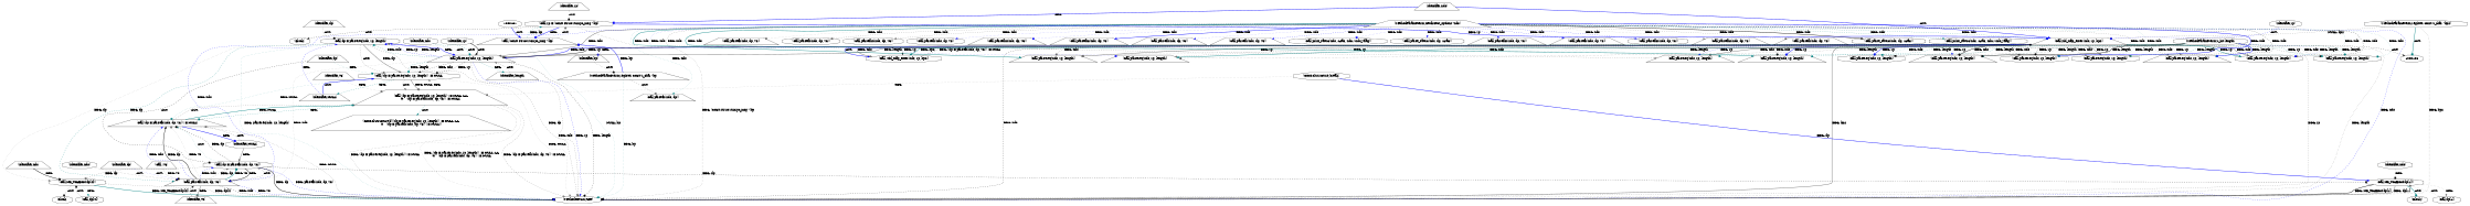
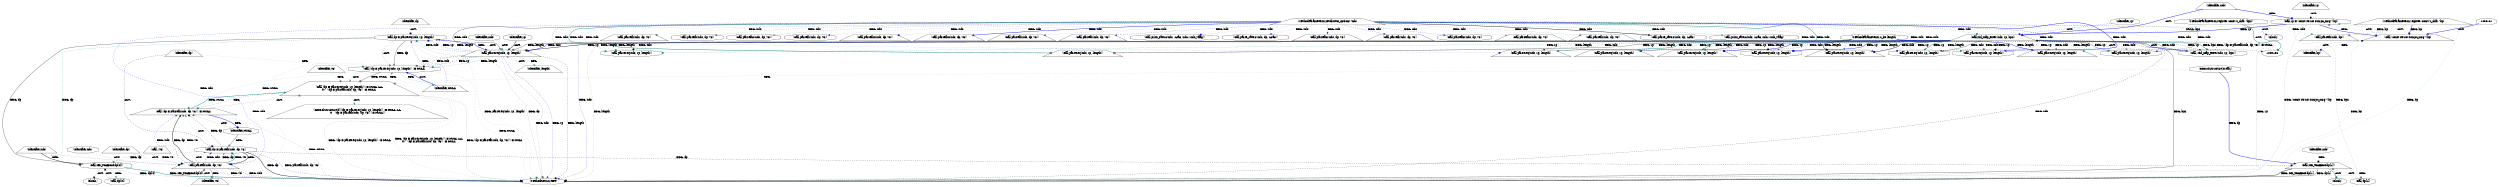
  digraph {
    node [shape=octagon]
    edge [arrowhead=normal color=gray40 style=dashed]
    n1 [label="(Call,dp = parsereq(ndo, rp, length))"]
    n2 [label="(Call,parsereq(ndo, rp, length))" shape=trapezium]
    n3 [label="(Call,(dp = parsereq(ndo, rp, length)) != NULL)"]
    n4 [label="(Call,parsefh(ndo, dp, v3))" shape=trapezium]
    n5 [label="(Call,ND_TCHECK(dp[4]))"]
    n6 [label="(MethodReturn,RET)"]
    n7 [label="(Identifier,length)" shape=trapezium]
    n8 [label="(Call,(dp = parsereq(ndo, rp, length)) != NULL &&\n\t\t    (dp = parsefh(ndo, dp, v3)) != NULL)" shape=trapezium]
    n9 [label="(Call,(dp = parsefh(ndo, dp, v3)) != NULL)" shape=trapezium]
    n10 [label="(Identifier,NULL)" shape=trapezium]
    n11 [label="(Call,dp = parsefh(ndo, dp, v3))"]
    n12 [label="(Identifier,v3)" shape=trapezium]
    n13 [label="(Call,dp[4])"]
    n14 [label="(Block,)"]
-   n15 [label="(Call,ND_TCHECK(dp[1]))"]
+   n15 [label="(Call,ND_TCHECK(dp[1]))" shape=trapezium]
    n16 [label="(Call,dp[1])"]
    n17 [label="(Block,)"]
    n18 [label="(Call,xid_map_enter(ndo, rp, bp2))" shape=trapezium]
    n19 [label="(Call,!xid_map_enter(ndo, rp, bp2))"]
    n20 [label="(Call,parsereq(ndo, rp, length))"]
    n21 [label="(Call,parsereq(ndo, rp, length))" shape=trapezium]
    n22 [label="(Call,parsereq(ndo, rp, length))" shape=trapezium]
    n23 [label="(Call,parsereq(ndo, rp, length))" shape=trapezium]
    n24 [label="(Call,parsereq(ndo, rp, length))"]
    n25 [label="(Call,parsereq(ndo, rp, length))" shape=trapezium]
    n26 [label="(Call,parsereq(ndo, rp, length))"]
    n27 [label="(Call,parsereq(ndo, rp, length))"]
    n28 [label="(Call,parsereq(ndo, rp, length))"]
    n29 [label="(Call,parsereq(ndo, rp, length))" shape=trapezium]
    n30 [label="(Call,parsereq(ndo, rp, length))" shape=trapezium]
    n31 [label="(MethodParameterIn,netdissect_options *ndo)" shape=trapezium]
    n32 [label="(Call,parsefh(ndo, dp, v3))" shape=trapezium]
    n33 [label="(Call,parsefh(ndo, dp, v3))"]
    n34 [label="(Call,parsefhn(ndo, dp, v3))"]
    n35 [label="(Call,parsefh(ndo, dp, v3))"]
    n36 [label="(Call,parsefhn(ndo, dp, v3))" shape=trapezium]
    n37 [label="(Call,parsefhn(ndo, dp, v3))" shape=trapezium]
    n38 [label="(Call,parsefh(ndo, dp, v3))" shape=trapezium]
    n39 [label="(Call,parsefh(ndo, dp, v3))" shape=trapezium]
    n40 [label="(Call,print_sattr3(ndo, &sa3, ndo->ndo_vflag))"]
    n41 [label="(Call,parse_sattr3(ndo, dp, &sa3))"]
    n42 [label="(Call,parsefhn(ndo, dp, v3))" shape=trapezium]
    n43 [label="(Call,parsefh(ndo, dp, v3))" shape=trapezium]
    n44 [label="(Call,parsefn(ndo, dp))" shape=trapezium]
    n45 [label="(Call,parsefhn(ndo, dp, v3))"]
    n46 [label="(Call,parsefhn(ndo, dp, v3))" shape=trapezium]
    n47 [label="(Call,parsefh(ndo, dp, v3))" shape=trapezium]
    n48 [label="(Call,parse_sattr3(ndo, dp, &sa3))"]
    n49 [label="(Call,print_sattr3(ndo, &sa3, ndo->ndo_vflag))"]
    1000106
    n51 [label="(Call,rp = (const struct sunrpc_msg *)bp)"]
    n52 [label="(Call,(const struct sunrpc_msg *)bp)" shape=trapezium]
    n53 [label="(Block,)"]
    n54 [label="(Identifier,bp)" shape=trapezium]
    n55 [label="(MethodParameterIn,register const u_char *bp)" shape=trapezium]
    n56 [label="(MethodParameterIn,register const u_char *bp2)"]
    n57 [label="(MethodParameterIn,u_int length)"]
    n58 [label="(ControlStructure,if ((dp = parsereq(ndo, rp, length)) != NULL &&\n\t\t    (dp = parsefh(ndo, dp, v3)) != NULL))" shape=trapezium]
    n59 [label="(Identifier,NULL)"]
    n60 [label="(Identifier,ndo)"]
    n61 [label="(Identifier,rp)"]
    n62 [label="(Identifier,ndo)" shape=trapezium]
    n63 [label="(Identifier,ndo)" shape=trapezium]
    n64 [label="(ControlStructure,break;)"]
    n65 [label="(Identifier,dp)" shape=trapezium]
    n66 [label="(Identifier,dp)" shape=trapezium]
    n67 [label="(Identifier,ndo)"]
    n68 [label="(Identifier,dp)" shape=trapezium]
    n69 [label="(Identifier,v3)" shape=trapezium]
    n70 [label="(Identifier,rp)"]
    n71 [label="(Identifier,rp)" shape=trapezium]
    n72 [label="(Call,!v3)" shape=trapezium]
    n73 [label="(Identifier,ndo)"]
    1000131
    n1 -> n2 [color=blue label="CFG: " style=bold]
    n1 -> n3 [arrowhead=box label="AST: "]
    n1 -> n3 [label="DDG: dp" style=bold]
    n1 -> n4 [color=teal label="DDG: dp"]
-   n1 -> n5 [label="DDG: dp" style=dotted]
+   n1 -> n5 [label="DDG: dp" style=bold]
    n1 -> n6 [arrowhead=box color=teal label="DDG: parsereq(ndo, rp, length)" style=dotted]
    n1 -> n6 [label="DDG: dp"]
    n2 -> n1 [arrowhead=box label="AST: " style=dotted]
    n2 -> n1 [arrowhead=box color=teal label="DDG: ndo"]
    n2 -> n1 [arrowhead=box color=blue label="DDG: rp"]
    n2 -> n1 [color=blue label="DDG: length" style=dotted]
    n2 -> n3 [color=black label="DDG: ndo"]
    n2 -> n3 [arrowhead=box color=black label="DDG: rp"]
    n2 -> n3 [arrowhead=box color=teal label="DDG: length"]
    n2 -> n4 [arrowhead=box label="DDG: ndo" style=dotted]
    n2 -> n6 [arrowhead=box label="DDG: ndo"]
    n2 -> n6 [color=blue label="DDG: rp"]
    n2 -> n6 [arrowhead=box color=black label="DDG: length"]
    n2 -> n7 [color=teal label="CFG: "]
    n3 -> n6 [label="DDG: NULL" style=dotted]
    n3 -> n8 [label="AST: "]
    n3 -> n8 [arrowhead=box label="DDG: NULL" style=bold]
    n3 -> n9 [arrowhead=box color=teal label="DDG: NULL" style=dotted]
    n3 -> n10 [color=teal label="CFG: "]
    n4 -> n6 [arrowhead=box color=black label="DDG: ndo"]
    n4 -> n6 [arrowhead=box color=blue label="DDG: v3"]
    n4 -> n9 [color=blue label="DDG: ndo"]
    n4 -> n9 [color=black label="DDG: dp" style=bold]
    n4 -> n9 [arrowhead=box label="DDG: v3" style=dotted]
    n4 -> n11 [label="AST: "]
    n4 -> n11 [color=blue label="DDG: ndo"]
    n4 -> n11 [label="DDG: dp"]
    n4 -> n11 [arrowhead=box color=teal label="DDG: v3" style=bold]
    n4 -> n12 [arrowhead=box label="CFG: " style=bold]
    n5 -> n6 [color=teal label="DDG: ND_TCHECK(dp[4])" style=bold]
    n5 -> n6 [label="DDG: dp[4]"]
    n5 -> n13 [color=teal label="CFG: " style=dotted]
    n5 -> n14 [arrowhead=box color=black label="AST: " style=dotted]
    n7 -> n2 [label="AST: "]
    n8 -> n3 [label="CFG: " style=dotted]
    n8 -> n6 [color=black label="DDG: (dp = parsereq(ndo, rp, length)) != NULL" style=dotted]
    n8 -> n6 [label="DDG: (dp = parsereq(ndo, rp, length)) != NULL &&\n\t\t    (dp = parsefh(ndo, dp, v3)) != NULL" style=dotted]
    n8 -> n6 [label="DDG: (dp = parsefh(ndo, dp, v3)) != NULL"]
    n8 -> n9 [arrowhead=box color=teal label="CFG: "]
    n8 -> n58 [color=teal label="AST: "]
    n9 -> n6 [color=black label="DDG: NULL" style=dotted]
    n9 -> n8 [arrowhead=box label="AST: "]
    n9 -> n8 [color=teal label="DDG: NULL" style=bold]
    n9 -> n59 [arrowhead=box color=blue label="CFG: " style=bold]
    n10 -> n1 [color=blue label="CFG: "]
    n10 -> n3 [color=blue label="AST: " style=bold]
    n11 -> n4 [color=black label="CFG: " style=bold]
    n11 -> n5 [arrowhead=box label="DDG: dp"]
    n11 -> n6 [arrowhead=box color=black label="DDG: dp" style=bold]
    n11 -> n6 [arrowhead=box color=blue label="DDG: parsefh(ndo, dp, v3)"]
    n11 -> n9 [color=teal label="AST: " style=dotted]
    n11 -> n9 [arrowhead=box color=black label="DDG: dp"]
    n11 -> n15 [arrowhead=box color=black label="DDG: dp"]
    n12 -> n4 [color=black label="AST: "]
    n13 -> n5 [arrowhead=box color=black label="AST: " style=dotted]
    n15 -> n6 [color=black label="DDG: ND_TCHECK(dp[1])" style=bold]
    n15 -> n6 [label="DDG: dp[1]" style=bold]
-   n15 -> n16 [label="CFG: " style=dotted]
+   n15 -> n16 [arrowhead=box label="CFG: " style=dotted]
    n15 -> n17 [arrowhead=box color=teal label="AST: " style=bold]
    n16 -> n15 [arrowhead=box label="AST: " style=dotted]
    n18 -> n2 [color=blue label="DDG: ndo" style=bold]
    n18 -> n2 [arrowhead=box color=black label="DDG: rp" style=bold]
    n18 -> n6 [arrowhead=box color=black label="DDG: ndo"]
    n18 -> n6 [arrowhead=box label="DDG: bp2" style=bold]
    n18 -> n6 [arrowhead=box label="DDG: rp"]
    n18 -> n19 [color=blue label="AST: " style=bold]
    n18 -> n19 [label="DDG: ndo" style=bold]
    n18 -> n19 [color=black label="DDG: rp"]
    n18 -> n19 [color=teal label="DDG: bp2" style=bold]
    n18 -> n20 [label="DDG: ndo" style=bold]
    n18 -> n20 [color=teal label="DDG: rp" style=bold]
    n18 -> n21 [label="DDG: ndo"]
    n18 -> n21 [label="DDG: rp"]
    n18 -> n22 [color=teal label="DDG: ndo" style=bold]
    n18 -> n22 [label="DDG: rp"]
    n18 -> n23 [arrowhead=box color=black label="DDG: ndo"]
    n18 -> n23 [arrowhead=box color=blue label="DDG: rp" style=bold]
    n18 -> n24 [arrowhead=box color=teal label="DDG: ndo" style=dotted]
    n18 -> n24 [arrowhead=box color=blue label="DDG: rp" style=bold]
    n18 -> n25 [arrowhead=box color=black label="DDG: ndo" style=bold]
    n18 -> n25 [color=blue label="DDG: rp" style=dotted]
    n18 -> n26 [arrowhead=box label="DDG: ndo"]
    n18 -> n26 [arrowhead=box color=black label="DDG: rp"]
    n18 -> n27 [label="DDG: ndo"]
    n18 -> n27 [label="DDG: rp" style=bold]
    n18 -> n28 [arrowhead=box color=black label="DDG: ndo" style=dotted]
    n18 -> n28 [arrowhead=box color=teal label="DDG: rp"]
    n18 -> n29 [arrowhead=box label="DDG: ndo"]
    n18 -> n29 [label="DDG: rp" style=bold]
    n18 -> n30 [arrowhead=box label="DDG: ndo" style=bold]
    n18 -> n30 [color=blue label="DDG: rp"]
    n19 -> n18 [arrowhead=box color=black label="DDG: (dp = parsefh(ndo, dp, v3)) != NULL"]
    n31 -> n2 [label="DDG: ndo" style=bold]
    n31 -> n4 [color=blue label="DDG: ndo"]
    n31 -> n6 [color=blue label="DDG: ndo"]
    n31 -> n18 [arrowhead=box color=teal label="DDG: ndo"]
    n31 -> n20 [color=black label="DDG: ndo"]
    n31 -> n21 [arrowhead=box color=teal label="DDG: ndo" style=dotted]
    n31 -> n22 [arrowhead=box color=blue label="DDG: ndo" style=dotted]
    n31 -> n23 [color=teal label="DDG: ndo" style=bold]
    n31 -> n24 [label="DDG: ndo"]
    n31 -> n25 [color=teal label="DDG: ndo" style=dotted]
    n31 -> n26 [color=blue label="DDG: ndo" style=bold]
    n31 -> n27 [color=black label="DDG: ndo"]
    n31 -> n28 [arrowhead=box color=teal label="DDG: ndo" style=dotted]
    n31 -> n29 [color=teal label="DDG: ndo" style=bold]
    n31 -> n30 [label="DDG: ndo"]
    n31 -> n32 [arrowhead=box label="DDG: ndo" style=dotted]
    n31 -> n33 [arrowhead=box label="DDG: ndo"]
    n31 -> n34 [label="DDG: ndo"]
    n31 -> n35 [color=blue label="DDG: ndo" style=dotted]
    n31 -> n36 [arrowhead=box color=blue label="DDG: ndo" style=dotted]
    n31 -> n37 [color=blue label="DDG: ndo" style=bold]
    n31 -> n38 [color=blue label="DDG: ndo" style=dotted]
    n31 -> n39 [color=blue label="DDG: ndo"]
    n31 -> n40 [arrowhead=box color=blue label="DDG: ndo" style=dotted]
    n31 -> n41 [color=blue label="DDG: ndo" style=dotted]
    n31 -> n42 [color=blue label="DDG: ndo"]
    n31 -> n43 [color=blue label="DDG: ndo"]
    n31 -> n44 [color=teal label="DDG: ndo" style=dotted]
    n31 -> n45 [color=blue label="DDG: ndo"]
    n31 -> n46 [label="DDG: ndo" style=dotted]
    n31 -> n47 [arrowhead=box label="DDG: ndo"]
    n31 -> n48 [color=black label="DDG: ndo" style=bold]
    n31 -> n49 [color=teal label="DDG: ndo"]
    n51 -> n6 [color=black label="DDG: (const struct sunrpc_msg *)bp" style=dotted]
    n51 -> n18 [arrowhead=box color=blue label="DDG: rp" style=bold]
    n51 -> n52 [arrowhead=box color=blue label="CFG: " style=bold]
    n51 -> n53 [color=black label="AST: "]
-   n52 -> n6 [color=teal label="NULL: bp" style=dotted]
+   n52 -> n6 [color=teal label="DDG: bp" style=dotted]
    n52 -> n51 [arrowhead=box label="AST: " style=dotted]
    n52 -> n51 [color=teal label="DDG: bp"]
    n52 -> n54 [arrowhead=box color=blue label="CFG: " style=dotted]
-   n54 -> n55 [arrowhead=box color=black label="AST: " style=dotted]
+   n54 -> n52 [arrowhead=box color=black label="AST: " style=dotted]
    n55 -> n6 [color=teal label="DDG: bp" style=dotted]
    n55 -> n44 [arrowhead=box label="AST: "]
    n55 -> n52 [arrowhead=box color=blue label="DDG: bp" style=bold]
    n56 -> n6 [arrowhead=box color=black label="DDG: bp2" style=dotted]
    n56 -> n18 [arrowhead=box label="NULL: bp2"]
    n56 -> 1000106 [arrowhead=box color=teal label="AST: " style=bold]
    n57 -> n2 [arrowhead=box label="DDG: length" style=bold]
    n57 -> n6 [color=black label="DDG: length" style=dotted]
    n57 -> n20 [arrowhead=box color=blue label="DDG: length" style=dotted]
    n57 -> n21 [color=blue label="DDG: length" style=bold]
    n57 -> n22 [color=black label="DDG: length" style=dotted]
    n57 -> n23 [arrowhead=box color=teal label="DDG: length"]
    n57 -> n24 [arrowhead=box color=black label="DDG: length" style=dotted]
    n57 -> n25 [arrowhead=box color=black label="DDG: length" style=bold]
    n57 -> n26 [arrowhead=box color=teal label="DDG: length" style=dotted]
    n57 -> n27 [color=teal label="DDG: length"]
    n57 -> n28 [arrowhead=box color=teal label="DDG: length"]
    n57 -> n29 [arrowhead=box label="DDG: length" style=dotted]
    n57 -> n30 [arrowhead=box color=teal label="DDG: length"]
    n57 -> 1000106 [color=black label="AST: "]
    n59 -> n9 [arrowhead=box label="AST: "]
    n59 -> n11 [label="CFG: " style=bold]
    n60 -> n4 [arrowhead=box color=black label="AST: " style=dotted]
    n61 -> n18 [arrowhead=box color=blue label="AST: "]
    n62 -> n18 [color=blue label="AST: " style=bold]
    n62 -> n51 [arrowhead=box color=blue label="CFG: " style=bold]
    n63 -> n5 [arrowhead=box color=black label="CFG: " style=bold]
    n64 -> n8 [arrowhead=box label="CFG: " style=dotted]
    n64 -> n15 [color=blue label="DDG: dp" style=bold]
    n65 -> n4 [color=blue label="AST: " style=dotted]
    n66 -> n3 [arrowhead=box color=teal label="CFG: " style=dotted]
    n66 -> n11 [arrowhead=box color=black label="AST: "]
    n67 -> n2 [arrowhead=box color=teal label="AST: "]
    n68 -> n1 [arrowhead=box color=black label="AST: " style=dotted]
    n69 -> n8 [arrowhead=box label="CFG: " style=dotted]
    n70 -> n2 [color=black label="AST: " style=bold]
    n71 -> n51 [arrowhead=box color=black label="AST: " style=dotted]
    n72 -> n4 [arrowhead=box color=black label="DDG: v3" style=dotted]
    n73 -> n15 [arrowhead=box color=black label="CFG: " style=dotted]
    1000131 -> n52 [color=blue label="AST: " style=bold]
  }
